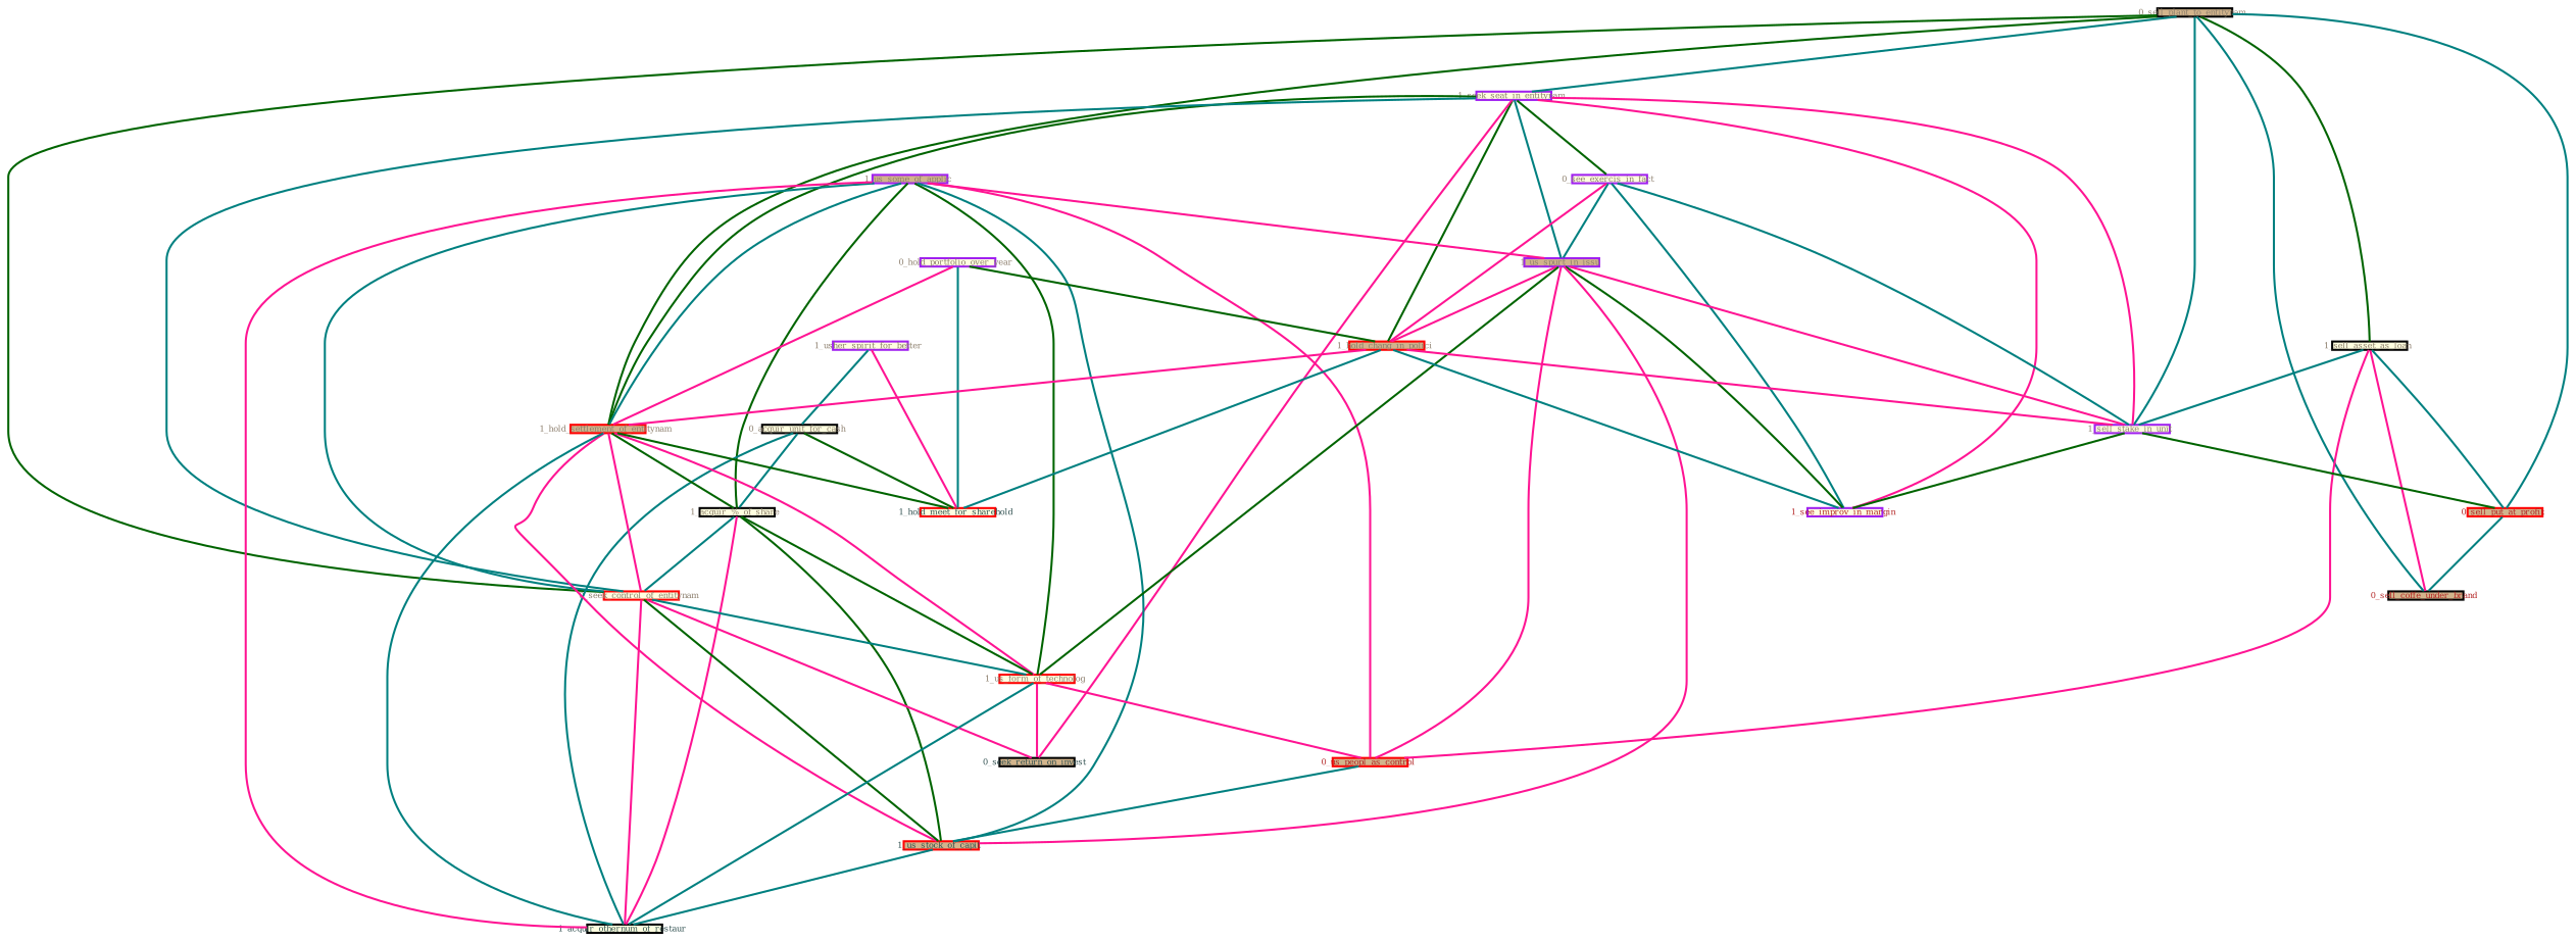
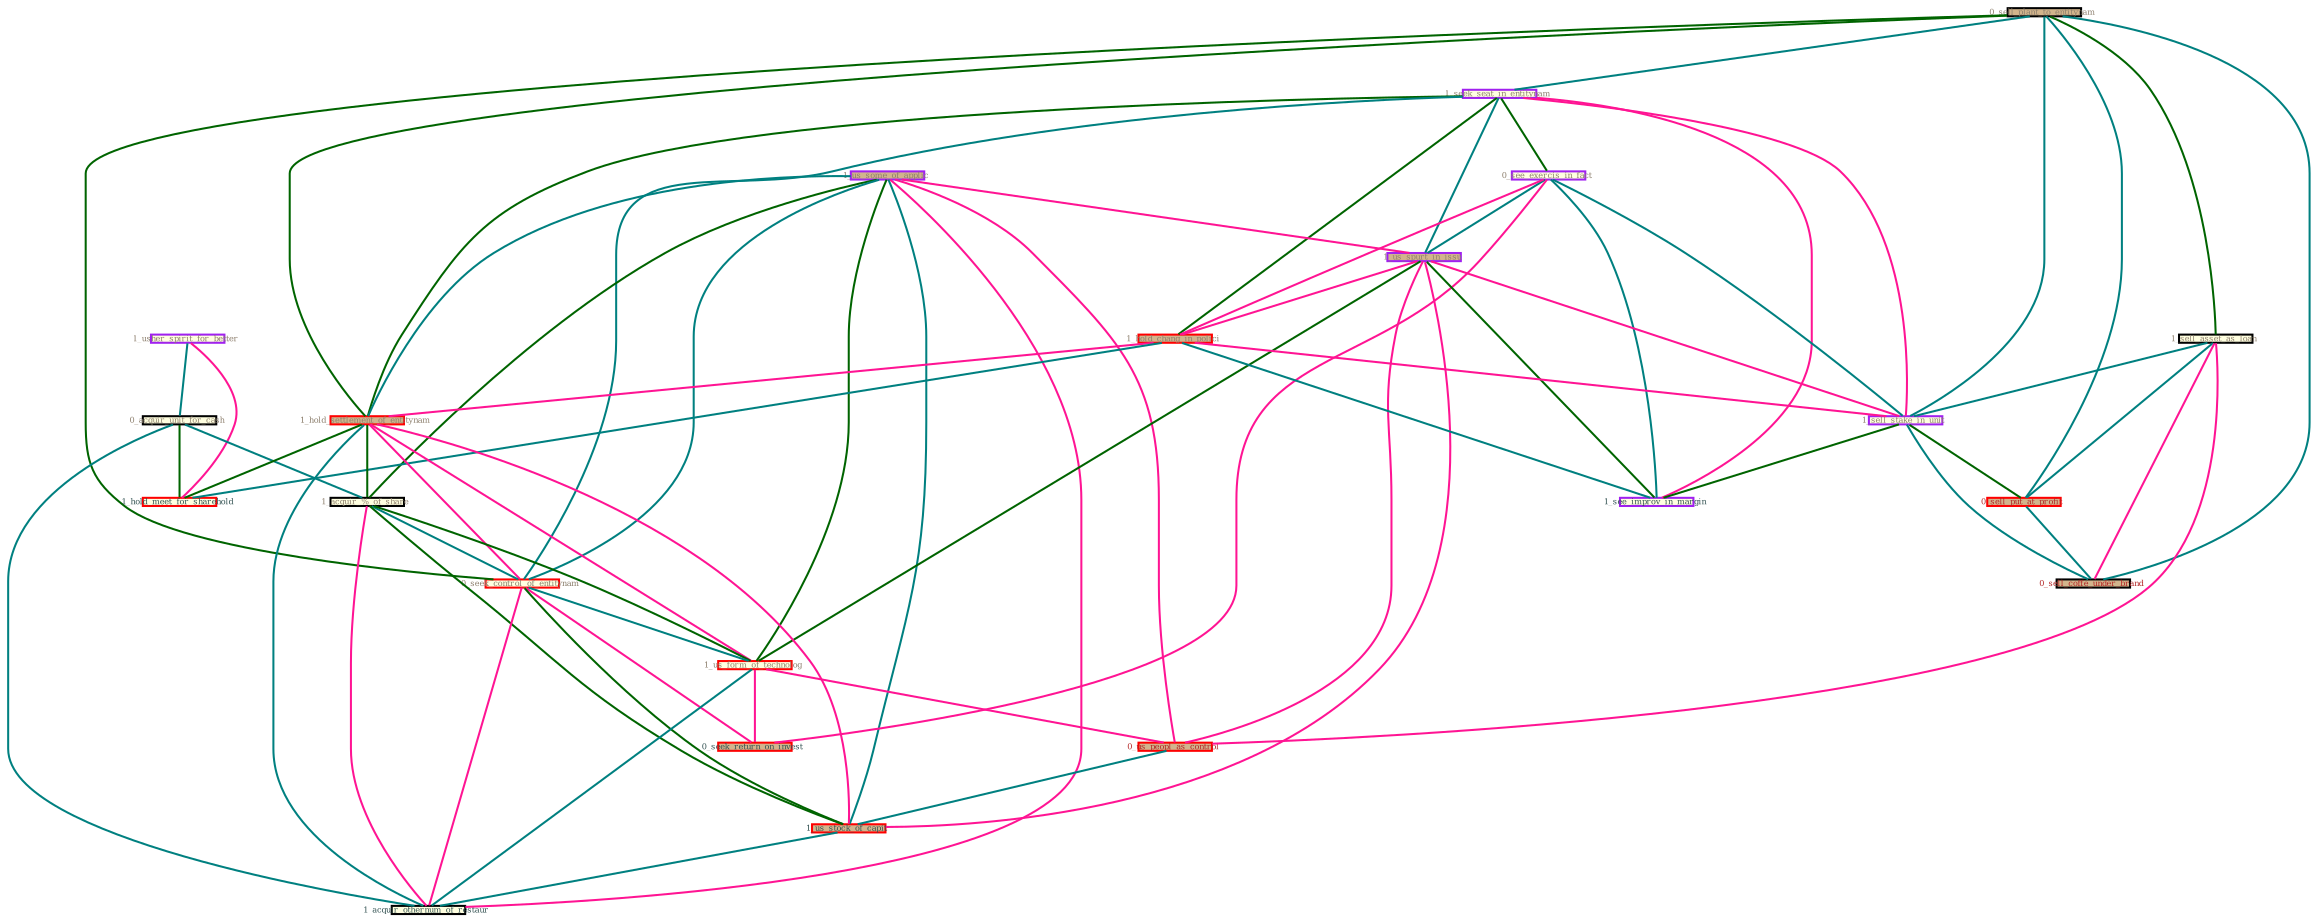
  graph {
    node [color=red fillcolor=lightyellow fixedsize=true fontcolor="#8b7d6b" fontsize=4 shape=polygon style=filled]
    edge [color=teal w=1]
    "0_sell_plant_to_entitynam " [color=black fillcolor=tan height=.06 width=.5]
    "1_usher_spirit_for_better " [color=purple height=.06 width=.5]
    "1_seek_seat_in_entitynam " [color=purple height=.06 width=.5]
    "1_us_some_of_applic " [color=purple fillcolor=tan height=.06 width=.5]
    "0_see_exercis_in_fact " [color=purple height=.06 width=.5]
-   "0_hold_portfolio_over_year " [color=purple height=.06 width=.5]
    "1_us_spurt_in_issu " [color=purple fillcolor=tan height=.06 width=.5]
    "1_hold_chang_in_polici " [fillcolor=tan height=.06 width=.5]
    "1_sell_asset_as_loan " [color=black height=.06 width=.5]
    "0_acquir_unit_for_cash " [color=black height=.06 width=.5]
    "1_hold_settlement_of_entitynam " [fillcolor=tan height=.06 width=.5]
    "1_acquir_%_of_share " [color=black height=.06 width=.5]
    "0_seek_control_of_entitynam " [height=.06 width=.5]
    "1_us_form_of_technolog " [height=.06 width=.5]
    "1_sell_stake_in_unit " [color=purple height=.06 width=.5]
    "0_us_peopl_as_control " [fillcolor=tan fontcolor="#b22222" height=.06 width=.5]
    "0_sell_put_at_profit " [fillcolor=tan fontcolor="#b22222" height=.06 width=.5]
    "0_sell_coffe_under_brand " [color=black fillcolor=tan fontcolor="#b22222" height=.06 width=.5]
    "1_hold_meet_for_sharehold " [fontcolor="#2f4f4f" height=.06 width=.5]
-   "0_seek_return_on_invest " [color=black fillcolor=tan fontcolor="#2f4f4f" height=.06 width=.5]
-   "1_see_improv_in_margin " [color=purple fontcolor="#b22222" height=.06 width=.5]
+   "0_seek_return_on_invest " [fillcolor=tan fontcolor="#2f4f4f" height=.06 width=.5]
+   "1_see_improv_in_margin " [color=purple fontcolor="#2f4f4f" height=.06 width=.5]
    "1_us_stock_of_capit " [fillcolor=tan fontcolor="#2f4f4f" height=.06 width=.5]
    "1_acquir_othernum_of_restaur " [color=black fontcolor="#2f4f4f" height=.06 width=.5]
    subgraph sub_1 {
      "0_sell_plant_to_entitynam "
      "1_usher_spirit_for_better "
      "1_seek_seat_in_entitynam "
      "1_us_some_of_applic "
      "0_see_exercis_in_fact "
-     "0_hold_portfolio_over_year "
      "1_us_spurt_in_issu "
      "1_hold_chang_in_polici "
      "1_sell_asset_as_loan "
      "0_acquir_unit_for_cash "
      "1_hold_settlement_of_entitynam "
      "1_acquir_%_of_share "
      "0_seek_control_of_entitynam "
      "1_us_form_of_technolog "
      "1_sell_stake_in_unit "
    }
    subgraph sub_2 {
      "0_us_peopl_as_control "
      "0_sell_put_at_profit "
      "0_sell_coffe_under_brand "
    }
    "0_sell_plant_to_entitynam " -- "1_seek_seat_in_entitynam "
    "0_sell_plant_to_entitynam " -- "1_sell_asset_as_loan " [color=darkgreen]
    "0_sell_plant_to_entitynam " -- "1_hold_settlement_of_entitynam " [color=darkgreen]
    "0_sell_plant_to_entitynam " -- "0_seek_control_of_entitynam " [color=darkgreen]
    "0_sell_plant_to_entitynam " -- "1_sell_stake_in_unit "
    "0_sell_plant_to_entitynam " -- "0_sell_put_at_profit "
    "0_sell_plant_to_entitynam " -- "0_sell_coffe_under_brand "
    "1_usher_spirit_for_better " -- "0_acquir_unit_for_cash "
    "1_usher_spirit_for_better " -- "1_hold_meet_for_sharehold " [color=deeppink]
    "1_seek_seat_in_entitynam " -- "0_see_exercis_in_fact " [color=darkgreen]
    "1_seek_seat_in_entitynam " -- "1_us_spurt_in_issu "
    "1_seek_seat_in_entitynam " -- "1_hold_chang_in_polici " [color=darkgreen]
    "1_seek_seat_in_entitynam " -- "1_hold_settlement_of_entitynam " [color=darkgreen]
    "1_seek_seat_in_entitynam " -- "0_seek_control_of_entitynam " [w=2]
    "1_seek_seat_in_entitynam " -- "1_sell_stake_in_unit " [color=deeppink]
-   "1_seek_seat_in_entitynam " -- "0_seek_return_on_invest " [color=deeppink]
+   "0_see_exercis_in_fact " -- "0_seek_return_on_invest " [color=deeppink]
    "1_seek_seat_in_entitynam " -- "1_see_improv_in_margin " [color=deeppink]
    "1_us_some_of_applic " -- "1_us_spurt_in_issu " [color=deeppink]
    "1_us_some_of_applic " -- "1_hold_settlement_of_entitynam "
    "1_us_some_of_applic " -- "1_acquir_%_of_share " [color=darkgreen]
    "1_us_some_of_applic " -- "0_seek_control_of_entitynam "
    "1_us_some_of_applic " -- "1_us_form_of_technolog " [color=darkgreen w=2]
    "1_us_some_of_applic " -- "0_us_peopl_as_control " [color=deeppink]
    "1_us_some_of_applic " -- "1_us_stock_of_capit " [w=2]
    "1_us_some_of_applic " -- "1_acquir_othernum_of_restaur " [color=deeppink]
    "0_see_exercis_in_fact " -- "1_us_spurt_in_issu "
    "0_see_exercis_in_fact " -- "1_hold_chang_in_polici " [color=deeppink]
    "0_see_exercis_in_fact " -- "1_sell_stake_in_unit "
    "0_see_exercis_in_fact " -- "1_see_improv_in_margin " [w=2]
-   "0_hold_portfolio_over_year " -- "1_hold_chang_in_polici " [color=darkgreen]
-   "0_hold_portfolio_over_year " -- "1_hold_settlement_of_entitynam " [color=deeppink]
-   "0_hold_portfolio_over_year " -- "1_hold_meet_for_sharehold "
    "1_us_spurt_in_issu " -- "1_hold_chang_in_polici " [color=deeppink]
    "1_us_spurt_in_issu " -- "1_us_form_of_technolog " [color=darkgreen]
    "1_us_spurt_in_issu " -- "1_sell_stake_in_unit " [color=deeppink]
    "1_us_spurt_in_issu " -- "0_us_peopl_as_control " [color=deeppink]
    "1_us_spurt_in_issu " -- "1_see_improv_in_margin " [color=darkgreen]
    "1_us_spurt_in_issu " -- "1_us_stock_of_capit " [color=deeppink]
    "1_hold_chang_in_polici " -- "1_hold_settlement_of_entitynam " [color=deeppink]
    "1_hold_chang_in_polici " -- "1_sell_stake_in_unit " [color=deeppink]
    "1_hold_chang_in_polici " -- "1_hold_meet_for_sharehold "
    "1_hold_chang_in_polici " -- "1_see_improv_in_margin "
    "1_sell_asset_as_loan " -- "1_sell_stake_in_unit "
    "1_sell_asset_as_loan " -- "0_us_peopl_as_control " [color=deeppink]
    "1_sell_asset_as_loan " -- "0_sell_put_at_profit "
    "1_sell_asset_as_loan " -- "0_sell_coffe_under_brand " [color=deeppink]
    "0_acquir_unit_for_cash " -- "1_acquir_%_of_share "
    "0_acquir_unit_for_cash " -- "1_hold_meet_for_sharehold " [color=darkgreen]
    "0_acquir_unit_for_cash " -- "1_acquir_othernum_of_restaur "
    "1_hold_settlement_of_entitynam " -- "1_acquir_%_of_share " [color=darkgreen]
    "1_hold_settlement_of_entitynam " -- "0_seek_control_of_entitynam " [color=deeppink w=2]
    "1_hold_settlement_of_entitynam " -- "1_us_form_of_technolog " [color=deeppink]
    "1_hold_settlement_of_entitynam " -- "1_hold_meet_for_sharehold " [color=darkgreen]
    "1_hold_settlement_of_entitynam " -- "1_us_stock_of_capit " [color=deeppink]
    "1_hold_settlement_of_entitynam " -- "1_acquir_othernum_of_restaur "
    "1_acquir_%_of_share " -- "0_seek_control_of_entitynam "
    "1_acquir_%_of_share " -- "1_us_form_of_technolog " [color=darkgreen]
    "1_acquir_%_of_share " -- "1_us_stock_of_capit " [color=darkgreen]
    "1_acquir_%_of_share " -- "1_acquir_othernum_of_restaur " [color=deeppink w=2]
    "0_seek_control_of_entitynam " -- "1_us_form_of_technolog "
    "0_seek_control_of_entitynam " -- "0_seek_return_on_invest " [color=deeppink]
    "0_seek_control_of_entitynam " -- "1_us_stock_of_capit " [color=darkgreen]
    "0_seek_control_of_entitynam " -- "1_acquir_othernum_of_restaur " [color=deeppink]
    "1_us_form_of_technolog " -- "0_us_peopl_as_control " [color=deeppink]
    "1_us_form_of_technolog " -- "0_seek_return_on_invest " [color=deeppink w=2]
    "1_us_form_of_technolog " -- "1_acquir_othernum_of_restaur "
    "1_sell_stake_in_unit " -- "0_sell_put_at_profit " [color=darkgreen]
+   "1_sell_stake_in_unit " -- "0_sell_coffe_under_brand "
    "1_sell_stake_in_unit " -- "1_see_improv_in_margin " [color=darkgreen]
    "0_us_peopl_as_control " -- "1_us_stock_of_capit "
    "0_sell_put_at_profit " -- "0_sell_coffe_under_brand "
    "1_us_stock_of_capit " -- "1_acquir_othernum_of_restaur "
  }
